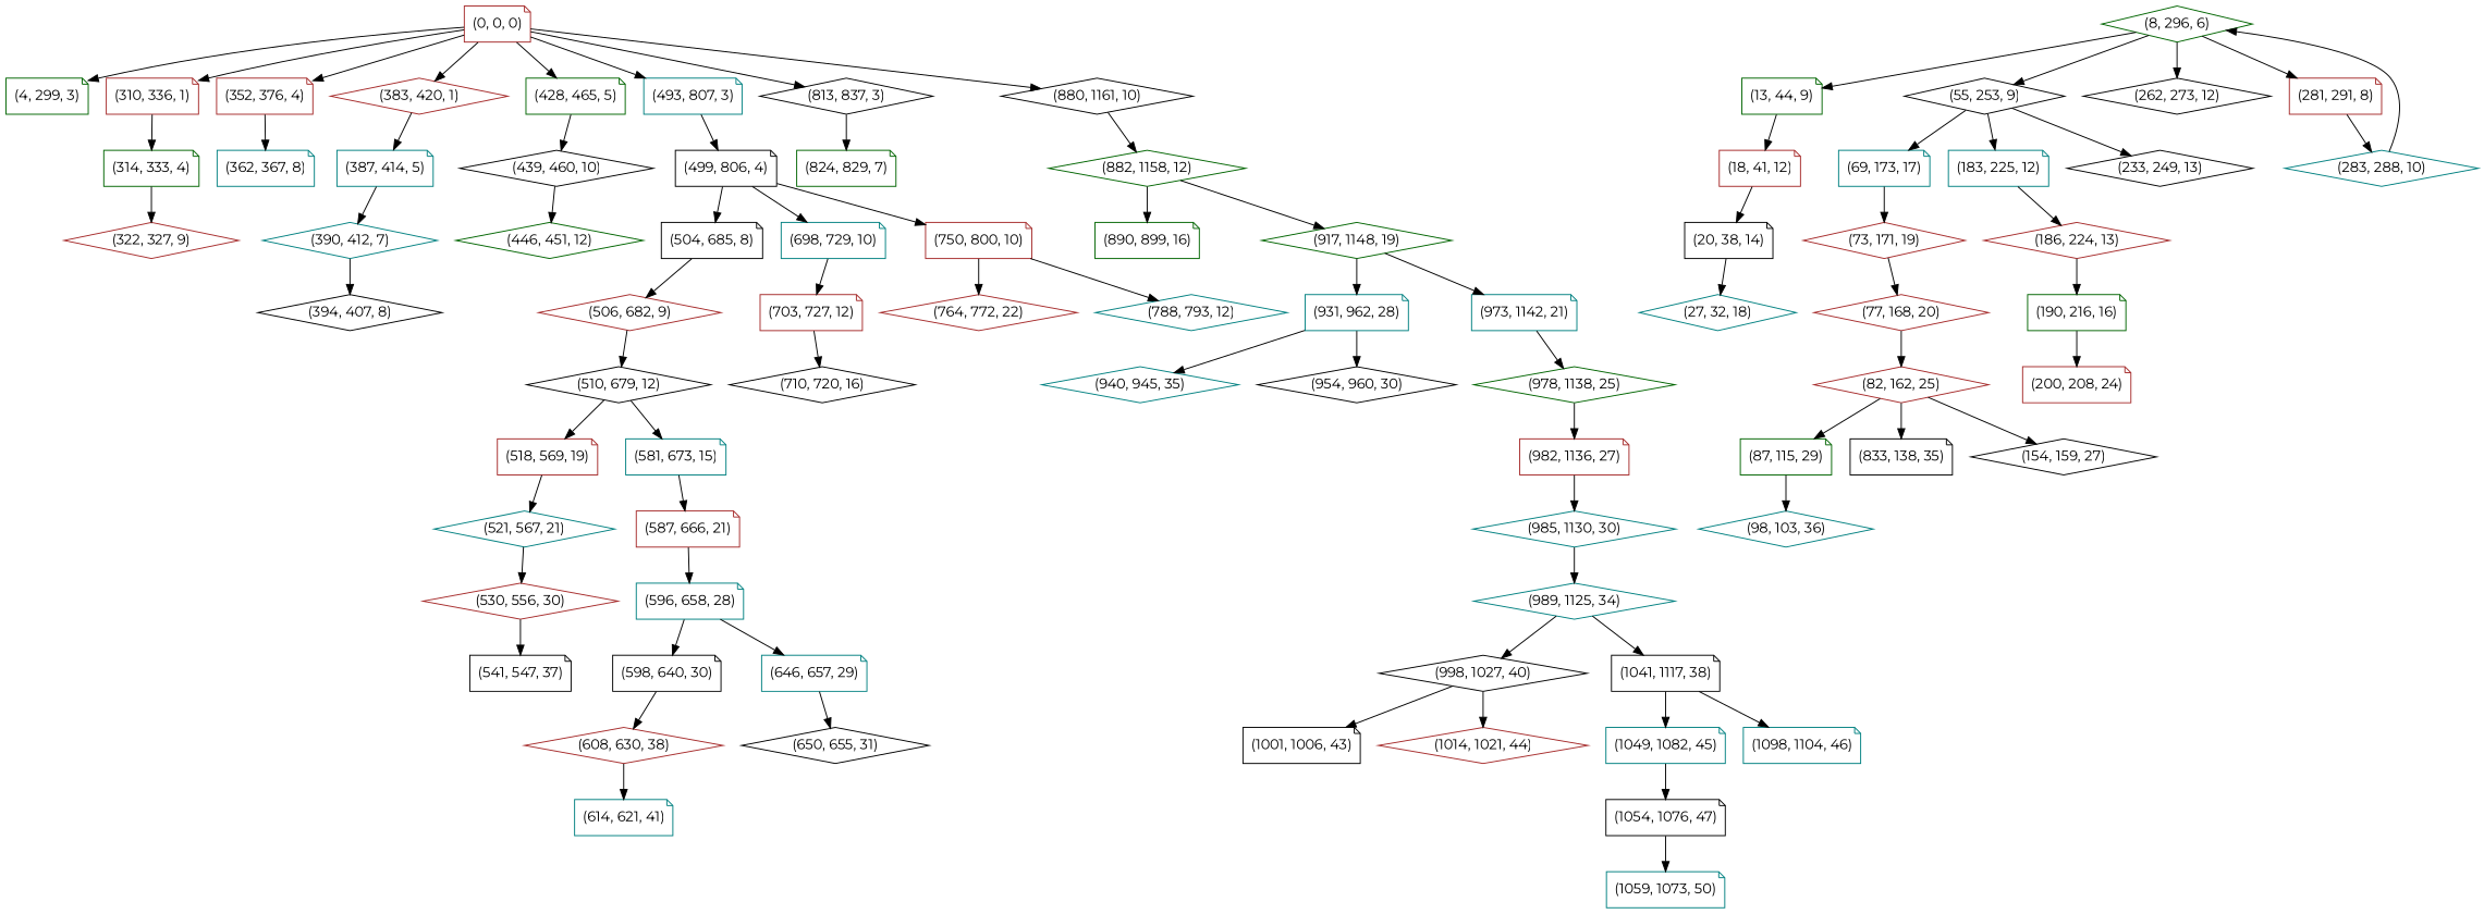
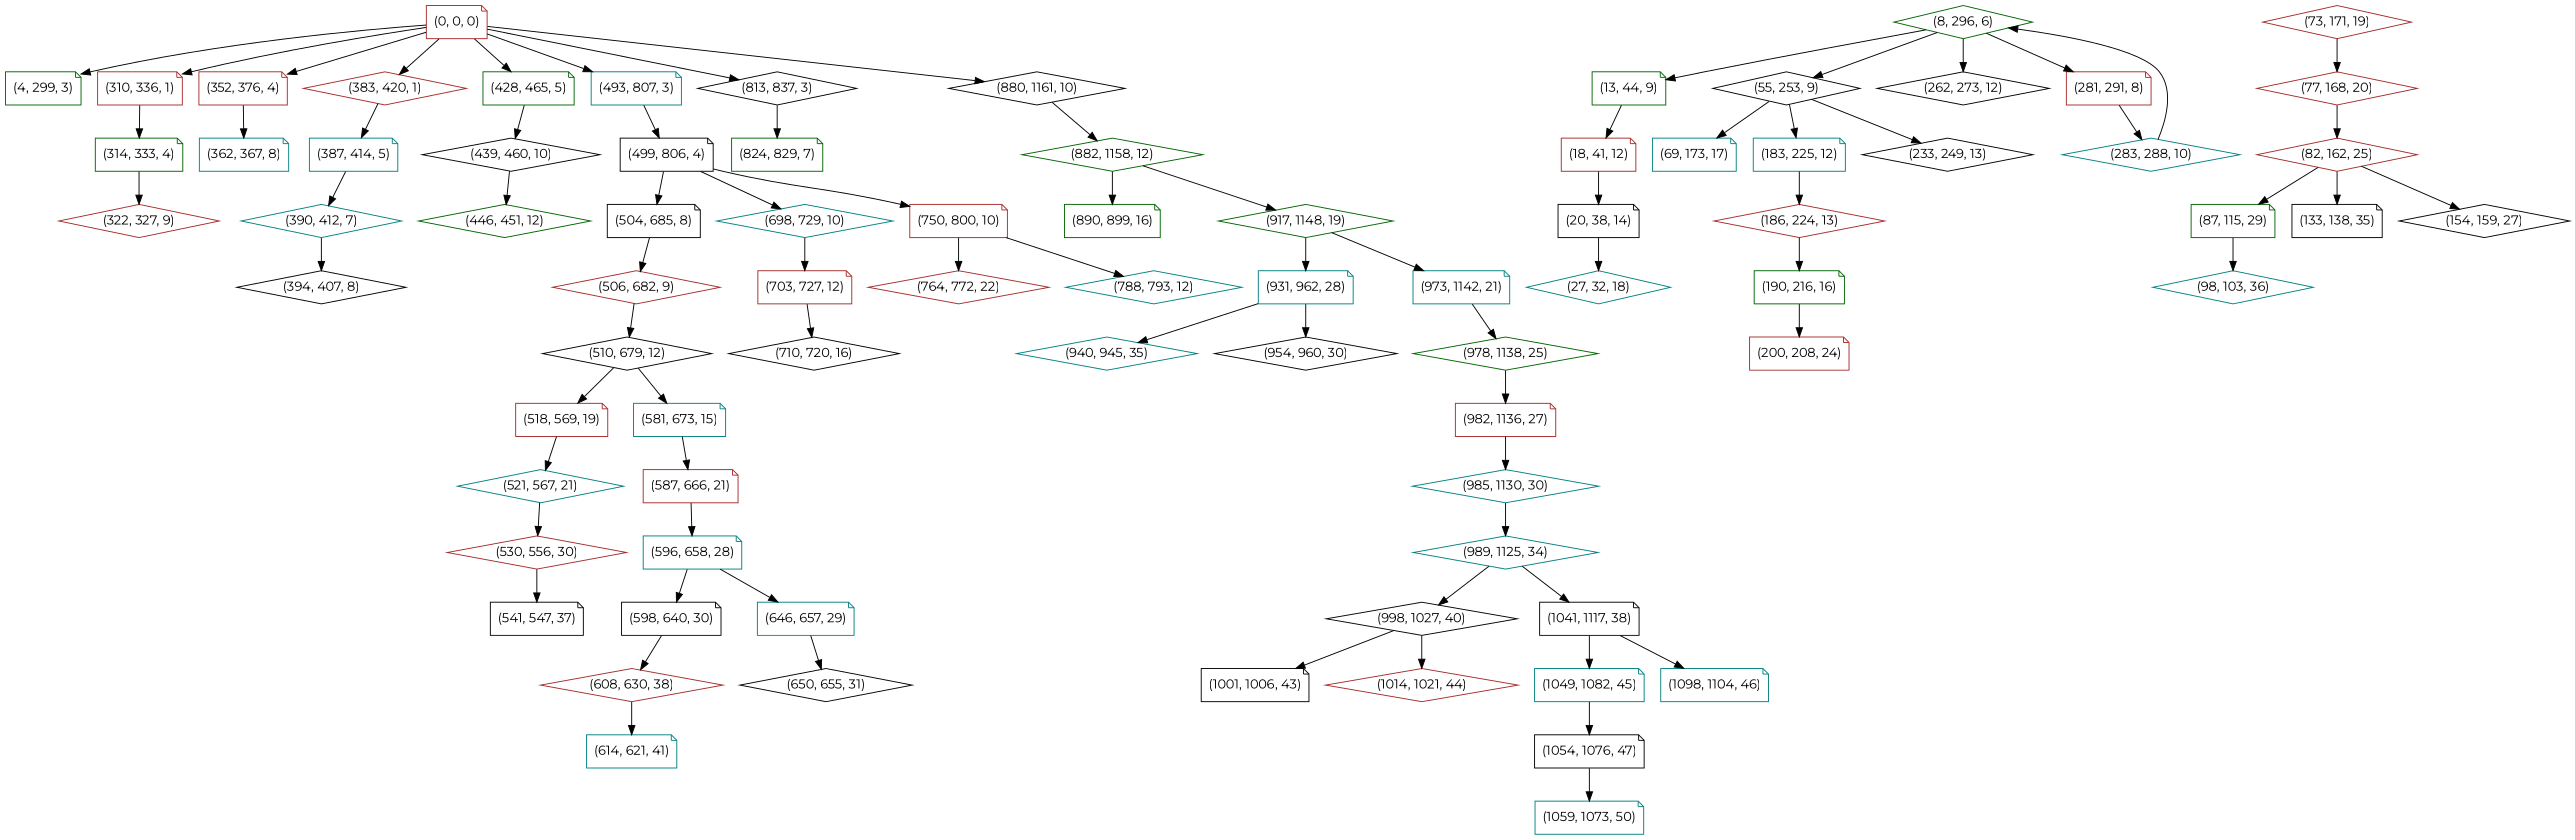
  digraph {
    fontname=Montserrat
    node [color=teal fontname=Montserrat shape=note]
    edge [fontname=Montserrat]
    "(0, 0, 0)" [color=brown]
    "(4, 299, 3)" [color=darkgreen]
    "(310, 336, 1)" [color=brown]
    "(352, 376, 4)" [color=brown]
    n5 [color=brown label="(383, 420, 1)" shape=diamond]
    "(428, 465, 5)" [color=darkgreen]
    "(493, 807, 3)"
    "(813, 837, 3)" [color=black shape=diamond]
    "(880, 1161, 10)" [color=black shape=diamond]
    "(314, 333, 4)" [color=darkgreen]
    "(362, 367, 8)"
    "(387, 414, 5)"
    "(439, 460, 10)" [color=black shape=diamond]
    "(499, 806, 4)" [color=black]
    "(824, 829, 7)" [color=darkgreen]
    "(882, 1158, 12)" [color=darkgreen shape=diamond]
    "(8, 296, 6)" [color=darkgreen shape=diamond]
    "(13, 44, 9)" [color=darkgreen]
    "(55, 253, 9)" [color=black shape=diamond]
    "(262, 273, 12)" [color=black shape=diamond]
    "(281, 291, 8)" [color=brown]
    "(18, 41, 12)" [color=brown]
    "(69, 173, 17)"
    "(183, 225, 12)"
    "(233, 249, 13)" [color=black shape=diamond]
    "(283, 288, 10)" [shape=diamond]
    "(20, 38, 14)" [color=black]
    "(27, 32, 18)" [shape=diamond]
    "(73, 171, 19)" [color=brown shape=diamond]
    "(186, 224, 13)" [color=brown shape=diamond]
    "(77, 168, 20)" [color=brown shape=diamond]
    "(82, 162, 25)" [color=brown shape=diamond]
    "(87, 115, 29)" [color=darkgreen]
-   "(133, 138, 35)" [color=black label="(833, 138, 35)"]
+   "(133, 138, 35)" [color=black]
    "(154, 159, 27)" [color=black shape=diamond]
    "(98, 103, 36)" [shape=diamond]
    "(190, 216, 16)" [color=darkgreen]
    "(200, 208, 24)" [color=brown]
    "(322, 327, 9)" [color=brown shape=diamond]
    "(390, 412, 7)" [shape=diamond]
    "(394, 407, 8)" [color=black shape=diamond]
    "(446, 451, 12)" [color=darkgreen shape=diamond]
    "(504, 685, 8)" [color=black]
-   "(698, 729, 10)"
+   "(698, 729, 10)" [shape=diamond]
    "(750, 800, 10)" [color=brown]
    "(506, 682, 9)" [color=brown shape=diamond]
    "(703, 727, 12)" [color=brown]
    "(764, 772, 22)" [color=brown shape=diamond]
    "(788, 793, 12)" [shape=diamond]
    "(510, 679, 12)" [color=black shape=diamond]
    "(518, 569, 19)" [color=brown]
    "(581, 673, 15)"
    "(521, 567, 21)" [shape=diamond]
    "(587, 666, 21)" [color=brown]
    "(530, 556, 30)" [color=brown shape=diamond]
    "(541, 547, 37)" [color=black]
    "(596, 658, 28)"
    "(598, 640, 30)" [color=black]
    "(646, 657, 29)"
    "(608, 630, 38)" [color=brown shape=diamond]
    "(650, 655, 31)" [color=black shape=diamond]
    "(614, 621, 41)"
    "(710, 720, 16)" [color=black shape=diamond]
    "(890, 899, 16)" [color=darkgreen]
    "(917, 1148, 19)" [color=darkgreen shape=diamond]
    "(931, 962, 28)"
    "(973, 1142, 21)"
    "(940, 945, 35)" [shape=diamond]
    "(954, 960, 30)" [color=black shape=diamond]
    "(978, 1138, 25)" [color=darkgreen shape=diamond]
    "(982, 1136, 27)" [color=brown]
    "(985, 1130, 30)" [shape=diamond]
    "(989, 1125, 34)" [shape=diamond]
    "(998, 1027, 40)" [color=black shape=diamond]
    "(1041, 1117, 38)" [color=black]
    "(1001, 1006, 43)" [color=black]
    "(1014, 1021, 44)" [color=brown shape=diamond]
    "(1049, 1082, 45)"
    "(1098, 1104, 46)"
    "(1054, 1076, 47)" [color=black]
    "(1059, 1073, 50)"
    "(0, 0, 0)" -> "(4, 299, 3)"
    "(0, 0, 0)" -> "(310, 336, 1)"
    "(0, 0, 0)" -> "(352, 376, 4)"
    "(0, 0, 0)" -> n5
    "(0, 0, 0)" -> "(428, 465, 5)"
    "(0, 0, 0)" -> "(493, 807, 3)"
    "(0, 0, 0)" -> "(813, 837, 3)"
    "(0, 0, 0)" -> "(880, 1161, 10)"
    "(310, 336, 1)" -> "(314, 333, 4)"
    "(352, 376, 4)" -> "(362, 367, 8)"
    n5 -> "(387, 414, 5)"
    "(428, 465, 5)" -> "(439, 460, 10)"
    "(493, 807, 3)" -> "(499, 806, 4)"
    "(813, 837, 3)" -> "(824, 829, 7)"
    "(880, 1161, 10)" -> "(882, 1158, 12)"
    "(314, 333, 4)" -> "(322, 327, 9)"
    "(387, 414, 5)" -> "(390, 412, 7)"
    "(439, 460, 10)" -> "(446, 451, 12)"
    "(499, 806, 4)" -> "(504, 685, 8)"
    "(499, 806, 4)" -> "(698, 729, 10)"
    "(499, 806, 4)" -> "(750, 800, 10)"
    "(882, 1158, 12)" -> "(890, 899, 16)"
    "(882, 1158, 12)" -> "(917, 1148, 19)"
    "(8, 296, 6)" -> "(13, 44, 9)"
    "(8, 296, 6)" -> "(55, 253, 9)"
    "(8, 296, 6)" -> "(262, 273, 12)"
    "(8, 296, 6)" -> "(281, 291, 8)"
    "(13, 44, 9)" -> "(18, 41, 12)"
    "(55, 253, 9)" -> "(69, 173, 17)"
    "(55, 253, 9)" -> "(183, 225, 12)"
    "(55, 253, 9)" -> "(233, 249, 13)"
    "(281, 291, 8)" -> "(283, 288, 10)"
    "(18, 41, 12)" -> "(20, 38, 14)"
-   "(69, 173, 17)" -> "(73, 171, 19)"
    "(183, 225, 12)" -> "(186, 224, 13)"
    "(283, 288, 10)" -> "(8, 296, 6)"
    "(20, 38, 14)" -> "(27, 32, 18)"
    "(73, 171, 19)" -> "(77, 168, 20)"
    "(186, 224, 13)" -> "(190, 216, 16)"
    "(77, 168, 20)" -> "(82, 162, 25)"
    "(82, 162, 25)" -> "(87, 115, 29)"
    "(82, 162, 25)" -> "(133, 138, 35)"
    "(82, 162, 25)" -> "(154, 159, 27)"
    "(87, 115, 29)" -> "(98, 103, 36)"
    "(190, 216, 16)" -> "(200, 208, 24)"
    "(390, 412, 7)" -> "(394, 407, 8)"
    "(504, 685, 8)" -> "(506, 682, 9)"
    "(698, 729, 10)" -> "(703, 727, 12)"
    "(750, 800, 10)" -> "(764, 772, 22)"
    "(750, 800, 10)" -> "(788, 793, 12)"
    "(506, 682, 9)" -> "(510, 679, 12)"
    "(703, 727, 12)" -> "(710, 720, 16)"
    "(510, 679, 12)" -> "(518, 569, 19)"
    "(510, 679, 12)" -> "(581, 673, 15)"
    "(518, 569, 19)" -> "(521, 567, 21)"
    "(581, 673, 15)" -> "(587, 666, 21)"
    "(521, 567, 21)" -> "(530, 556, 30)"
    "(587, 666, 21)" -> "(596, 658, 28)"
    "(530, 556, 30)" -> "(541, 547, 37)"
    "(596, 658, 28)" -> "(598, 640, 30)"
    "(596, 658, 28)" -> "(646, 657, 29)"
    "(598, 640, 30)" -> "(608, 630, 38)"
    "(646, 657, 29)" -> "(650, 655, 31)"
    "(608, 630, 38)" -> "(614, 621, 41)"
    "(917, 1148, 19)" -> "(931, 962, 28)"
    "(917, 1148, 19)" -> "(973, 1142, 21)"
    "(931, 962, 28)" -> "(940, 945, 35)"
    "(931, 962, 28)" -> "(954, 960, 30)"
    "(973, 1142, 21)" -> "(978, 1138, 25)"
    "(978, 1138, 25)" -> "(982, 1136, 27)"
    "(982, 1136, 27)" -> "(985, 1130, 30)"
    "(985, 1130, 30)" -> "(989, 1125, 34)"
    "(989, 1125, 34)" -> "(998, 1027, 40)"
    "(989, 1125, 34)" -> "(1041, 1117, 38)"
    "(998, 1027, 40)" -> "(1001, 1006, 43)"
    "(998, 1027, 40)" -> "(1014, 1021, 44)"
    "(1041, 1117, 38)" -> "(1049, 1082, 45)"
    "(1041, 1117, 38)" -> "(1098, 1104, 46)"
    "(1049, 1082, 45)" -> "(1054, 1076, 47)"
    "(1054, 1076, 47)" -> "(1059, 1073, 50)"
  }
